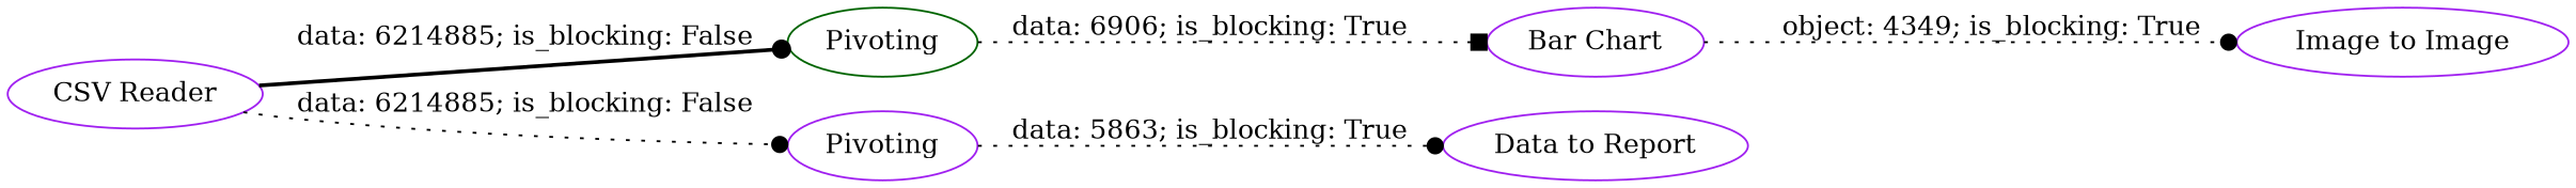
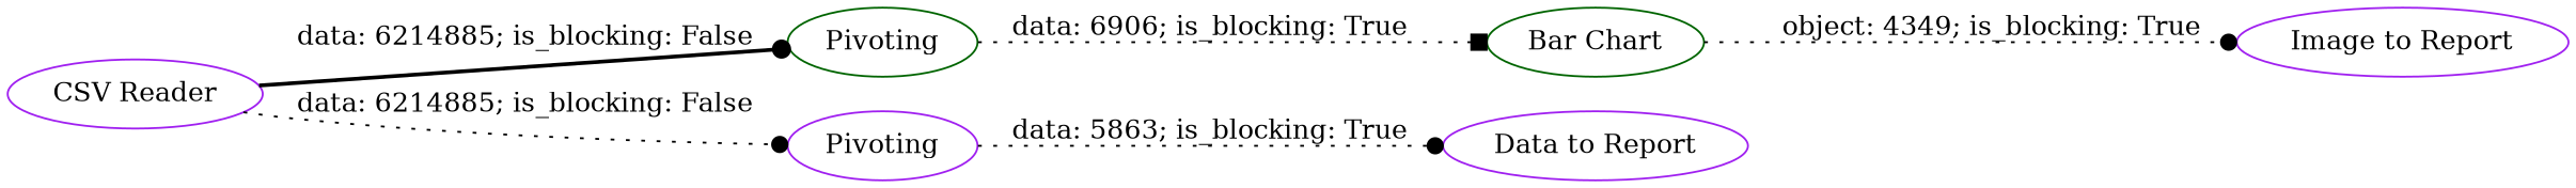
  digraph {
    rankdir=LR
    node [color=purple]
    edge [arrowhead=dot style=dotted]
-   n1 [label="Bar Chart"]
-   n2 [label="Image to Image"]
+   n1 [color=darkgreen label="Bar Chart"]
+   n2 [label="Image to Report"]
    n3 [label="Data to Report"]
    n4 [label="CSV Reader"]
    n5 [color=darkgreen label=Pivoting]
    n6 [label=Pivoting]
    n1 -> n2 [label="object: 4349; is_blocking: True"]
    n4 -> n5 [label="data: 6214885; is_blocking: False" style=bold]
    n4 -> n6 [label="data: 6214885; is_blocking: False"]
    n5 -> n1 [arrowhead=box label="data: 6906; is_blocking: True"]
    n6 -> n3 [label="data: 5863; is_blocking: True"]
  }
